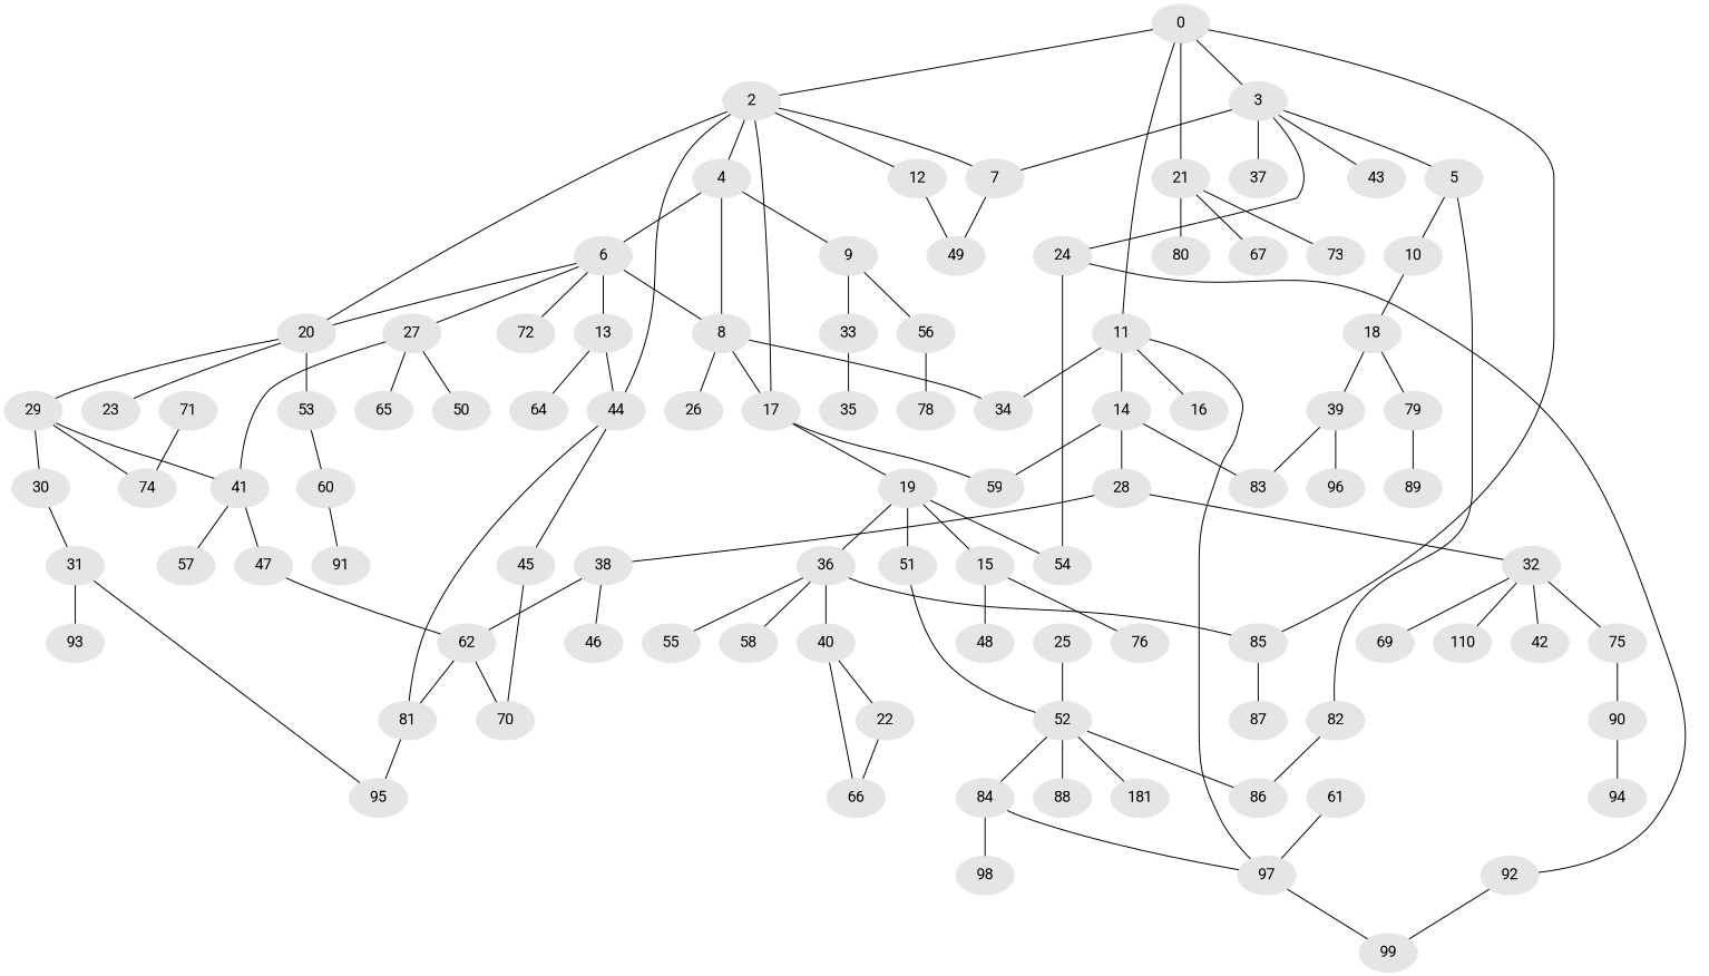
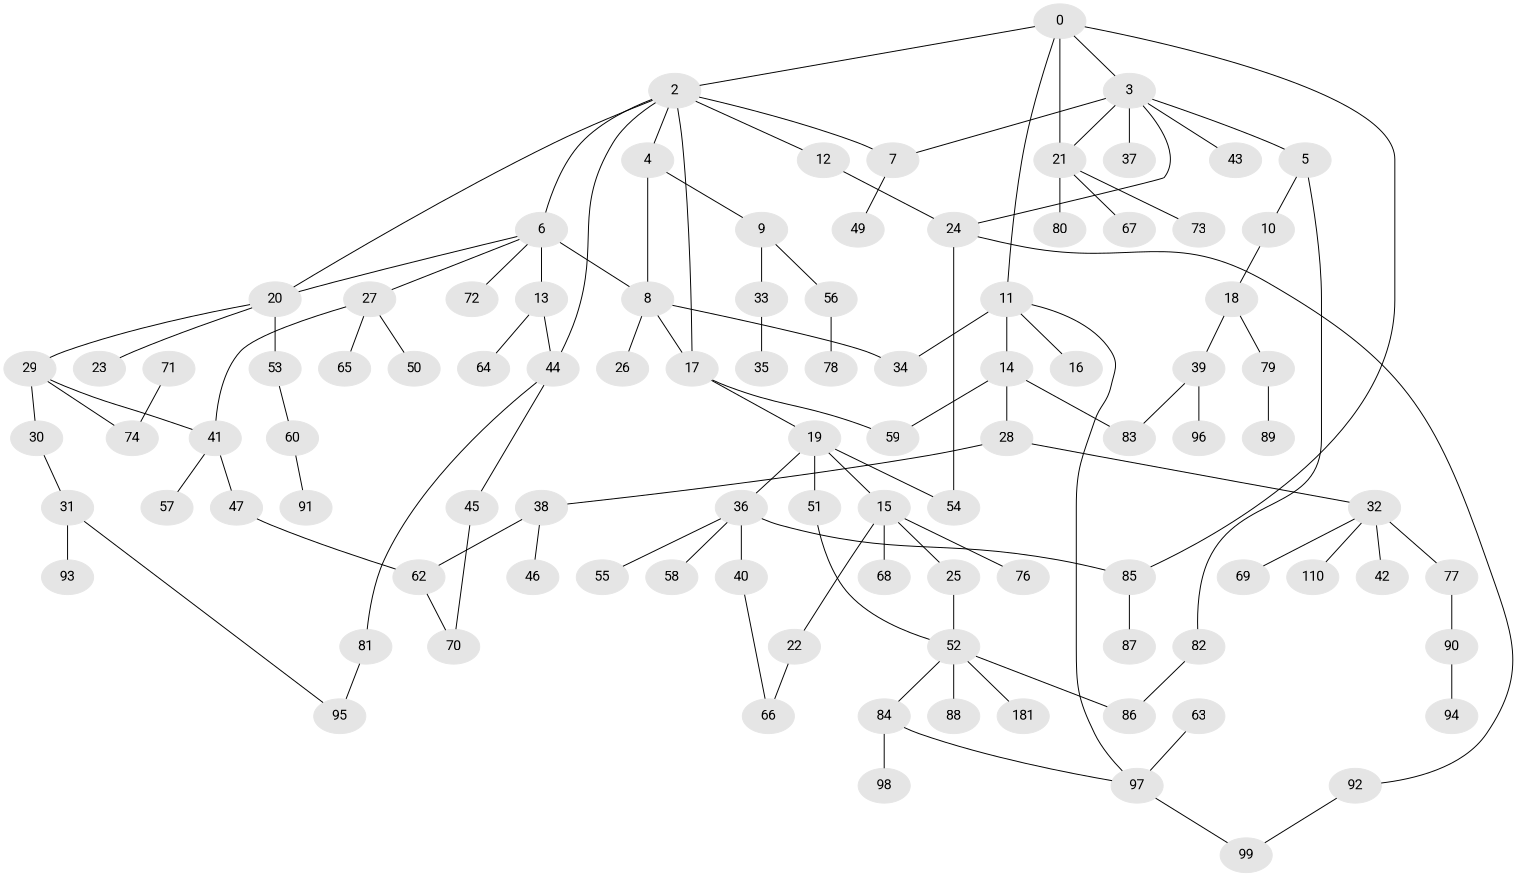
  graph {
    fontname=Roboto
    node [color=gray90 fontname=Roboto style=filled]
    edge [fontname=Roboto]
    n1 [label=0]
    2
    3
    11
    21
    85
    4
    7
    12
    17
    20
    44
    5
    24
    37
    43
    34
    14
    16
    97
    67
    73
    80
    87
    6
    8
    9
    49
    59
    19
    23
    29
    53
    45
    81
    10
    82
    54
    92
    13
    27
    72
    26
    33
    56
    18
    86
    64
    41
    50
    65
    35
    78
    39
    79
    83
    28
    99
    15
    22
    25
-   48
+   48 [label=68]
    76
    66
    52
    36
    51
    32
    38
    96
    89
    40
    55
    58
    30
    74
    60
    88
    84
    n80 [label=181]
    47
    57
    42
    69
-   75
+   75 [label=77]
    n86 [label=110]
    46
    62
    31
    93
    95
    90
    70
    98
-   61
+   61 [label=63]
    71
    91
    94
    n1 -- 2
    n1 -- 3
    n1 -- 11
    n1 -- 21
    n1 -- 85
    2 -- 4
    2 -- 7
    2 -- 12
    2 -- 17
    2 -- 20
    2 -- 44
+   3 -- 21
    3 -- 7
    3 -- 5
    3 -- 24
    3 -- 37
    3 -- 43
    11 -- 34
    11 -- 14
    11 -- 16
    11 -- 97
    21 -- 67
    21 -- 73
    21 -- 80
    85 -- 87
-   4 -- 6
+   2 -- 6
    4 -- 8
    4 -- 9
    7 -- 49
-   12 -- 49
+   12 -- 24
    17 -- 59
    17 -- 19
    20 -- 23
    20 -- 29
    20 -- 53
    44 -- 45
    44 -- 81
    5 -- 10
    5 -- 82
    24 -- 54
    24 -- 92
    14 -- 59
    14 -- 83
    14 -- 28
    97 -- 99
    6 -- 20
    6 -- 8
    6 -- 13
    6 -- 27
    6 -- 72
    8 -- 17
    8 -- 34
    8 -- 26
    9 -- 33
    9 -- 56
    19 -- 54
    19 -- 15
    19 -- 36
    19 -- 51
    29 -- 41
    29 -- 30
    29 -- 74
    53 -- 60
    45 -- 70
    81 -- 95
    10 -- 18
    82 -- 86
    92 -- 99
    13 -- 44
    13 -- 64
    27 -- 41
    27 -- 50
    27 -- 65
    33 -- 35
    56 -- 78
    18 -- 39
    18 -- 79
    41 -- 47
    41 -- 57
    39 -- 83
    39 -- 96
    79 -- 89
    28 -- 32
    28 -- 38
-   40 -- 22
+   15 -- 22
+   15 -- 25
    15 -- 48
    15 -- 76
    22 -- 66
    25 -- 52
    52 -- 86
    52 -- 88
    52 -- 84
    52 -- n80
    36 -- 85
    36 -- 40
    36 -- 55
    36 -- 58
    51 -- 52
    32 -- 42
    32 -- 69
    32 -- 75
    32 -- n86
    38 -- 46
    38 -- 62
    40 -- 66
    30 -- 31
    60 -- 91
    84 -- 97
    84 -- 98
    47 -- 62
    75 -- 90
-   62 -- 81
    62 -- 70
    31 -- 93
    31 -- 95
    90 -- 94
    61 -- 97
    71 -- 74
  }
